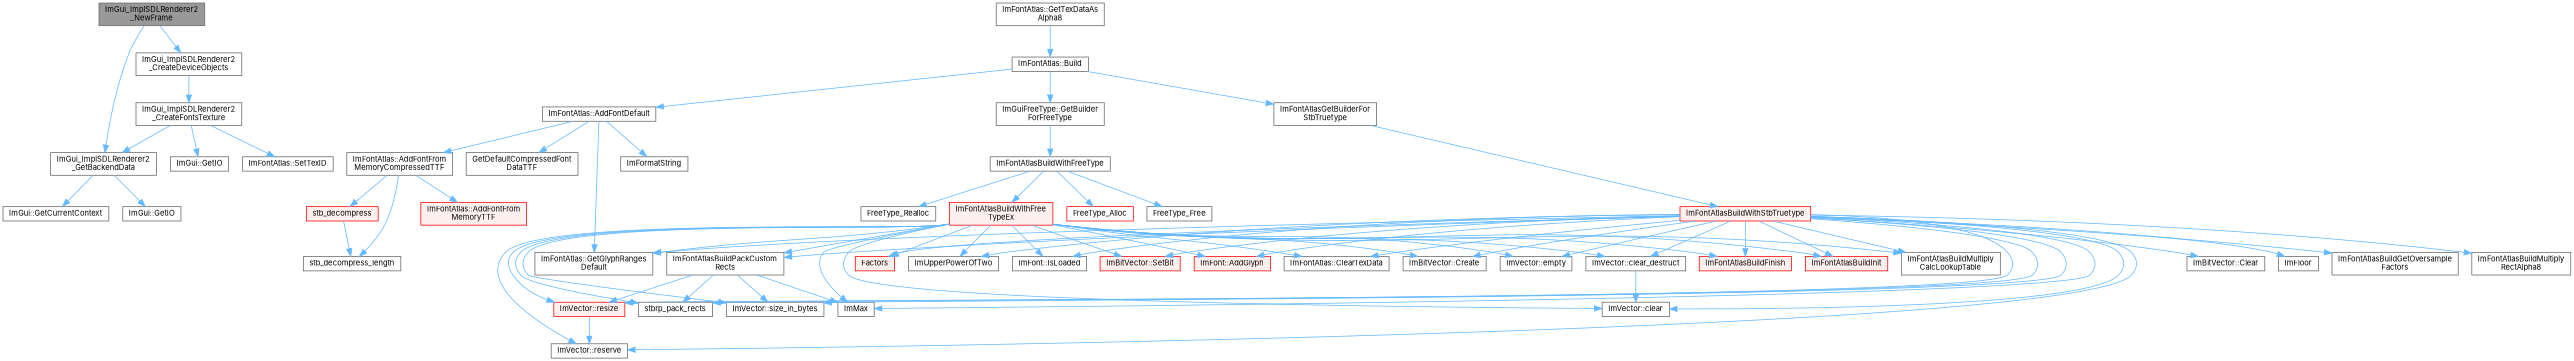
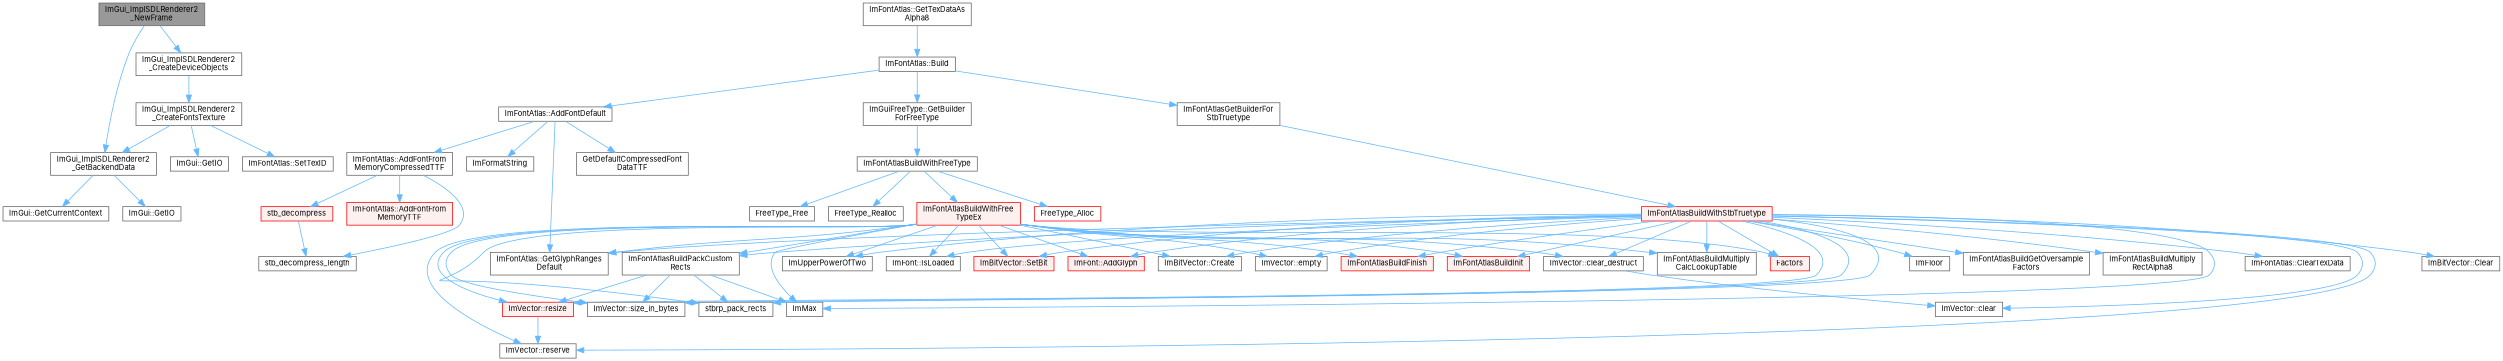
  digraph {
    fontname=Inter
    rankdir=TB
    node [color=grey40 fillcolor=white fontname=Inter fontsize=10 shape=box style=filled]
    edge [color=steelblue1 fontname=Inter fontsize=10 labelfontname=Helvetica labelfontsize=10 style=solid]
    n1 [color=gray40 fillcolor=grey60 fontcolor=black height=0.2 label="ImGui_ImplSDLRenderer2\l_NewFrame" width=0.4]
    n2 [height=0.2 label="ImGui_ImplSDLRenderer2\l_CreateDeviceObjects" width=0.4]
    n3 [height=0.2 label="ImGui_ImplSDLRenderer2\l_GetBackendData" width=0.4]
    n4 [height=0.2 label="ImGui_ImplSDLRenderer2\l_CreateFontsTexture" width=0.4]
    n5 [height=0.2 label="ImGui::GetCurrentContext" width=0.4]
    n6 [height=0.2 label="ImGui::GetIO" width=0.4]
    n7 [height=0.2 label="ImGui::GetIO" width=0.4]
    n8 [height=0.2 label="ImFontAtlas::SetTexID" width=0.4]
    n9 [height=0.2 label="ImFontAtlas::GetTexDataAs\lAlpha8" width=0.4]
    n10 [height=0.2 label="ImFontAtlas::Build" width=0.4]
    n11 [height=0.2 label="ImFontAtlas::AddFontDefault" width=0.4]
    n12 [height=0.2 label="ImGuiFreeType::GetBuilder\lForFreeType" width=0.4]
    n13 [height=0.2 label="ImFontAtlasGetBuilderFor\lStbTruetype" width=0.4]
    n14 [height=0.2 label="ImFontAtlas::AddFontFrom\lMemoryCompressedTTF" width=0.4]
    n15 [height=0.2 label="GetDefaultCompressedFont\lDataTTF" width=0.4]
    n16 [height=0.2 label="ImFontAtlas::GetGlyphRanges\lDefault" width=0.4]
    n17 [height=0.2 label=ImFormatString width=0.4]
    n18 [height=0.2 label=ImFontAtlasBuildWithFreeType width=0.4]
    n19 [color=red fillcolor="#FFF0F0" height=0.2 label=ImFontAtlasBuildWithStbTruetype width=0.4]
    n20 [color=red fillcolor="#FFF0F0" height=0.2 label="ImFontAtlas::AddFontFrom\lMemoryTTF" width=0.4]
    n21 [color=red fillcolor="#FFF0F0" height=0.2 label=stb_decompress width=0.4]
    n22 [height=0.2 label=stb_decompress_length width=0.4]
    n23 [color=red height=0.2 label=FreeType_Alloc width=0.4]
    n24 [height=0.2 label=FreeType_Free width=0.4]
    n25 [height=0.2 label=FreeType_Realloc width=0.4]
    n26 [color=red fillcolor="#FFF0F0" height=0.2 label="ImFontAtlasBuildWithFree\lTypeEx" width=0.4]
    n27 [color=red fillcolor="#FFF0F0" height=0.2 label="ImFont::AddGlyph" width=0.4]
    n28 [height=0.2 label="ImVector::clear" width=0.4]
    n29 [height=0.2 label="ImVector::clear_destruct" width=0.4]
    n30 [height=0.2 label="ImFontAtlas::ClearTexData" width=0.4]
    n31 [height=0.2 label="ImBitVector::Create" width=0.4]
    n32 [height=0.2 label="ImVector::empty" width=0.4]
    n33 [color=red fillcolor="#FFF0F0" height=0.2 label=ImFontAtlasBuildFinish width=0.4]
    n34 [color=red fillcolor="#FFF0F0" height=0.2 label=ImFontAtlasBuildInit width=0.4]
    n35 [height=0.2 label="ImFontAtlasBuildMultiply\lCalcLookupTable" width=0.4]
    n36 [height=0.2 label="ImFontAtlasBuildPackCustom\lRects" width=0.4]
    n37 [height=0.2 label=ImMax width=0.4]
    n38 [color=red fillcolor="#FFF0F0" height=0.2 label="ImVector::resize" width=0.4]
    n39 [height=0.2 label="ImVector::reserve" width=0.4]
    n40 [height=0.2 label="ImVector::size_in_bytes" width=0.4]
    n41 [height=0.2 label=stbrp_pack_rects width=0.4]
    n42 [color=red fillcolor="#FFF0F0" height=0.2 label=Factors width=0.4]
    n43 [height=0.2 label=ImUpperPowerOfTwo width=0.4]
    n44 [height=0.2 label="ImFont::IsLoaded" width=0.4]
    n45 [color=red fillcolor="#FFF0F0" height=0.2 label="ImBitVector::SetBit" width=0.4]
    n46 [height=0.2 label="ImBitVector::Clear" width=0.4]
    n47 [height=0.2 label=ImFloor width=0.4]
    n48 [height=0.2 label="ImFontAtlasBuildGetOversample\lFactors" width=0.4]
    n49 [height=0.2 label="ImFontAtlasBuildMultiply\lRectAlpha8" width=0.4]
    n1 -> n2
    n1 -> n3
    n2 -> n4
    n3 -> n5
    n3 -> n6
    n4 -> n3
    n4 -> n7
    n4 -> n8
    n9 -> n10
    n10 -> n11
    n10 -> n12
    n10 -> n13
    n11 -> n14
    n11 -> n15
    n11 -> n16
    n11 -> n17
    n12 -> n18
    n13 -> n19
    n14 -> n20
    n14 -> n21
    n14 -> n22
    n18 -> n23
    n18 -> n24
    n18 -> n25
    n18 -> n26
    n19 -> n16
    n19 -> n27
    n19 -> n28
    n19 -> n29
    n19 -> n30
    n19 -> n31
    n19 -> n32
    n19 -> n33
    n19 -> n34
    n19 -> n35
    n19 -> n36
    n19 -> n37
    n19 -> n38
    n19 -> n39
    n19 -> n40
    n19 -> n41
    n19 -> n42
    n19 -> n43
    n19 -> n44
    n19 -> n45
    n19 -> n46
    n19 -> n47
    n19 -> n48
    n19 -> n49
    n21 -> n22
    n26 -> n16
    n26 -> n27
-   n26 -> n28
    n26 -> n29
-   n26 -> n30
    n26 -> n31
    n26 -> n32
    n26 -> n33
    n26 -> n34
    n26 -> n35
    n26 -> n36
    n26 -> n37
    n26 -> n38
    n26 -> n39
    n26 -> n40
    n26 -> n41
    n26 -> n42
    n26 -> n43
    n26 -> n44
    n26 -> n45
    n29 -> n28
    n36 -> n37
    n36 -> n38
    n36 -> n40
    n36 -> n41
    n38 -> n39
  }
